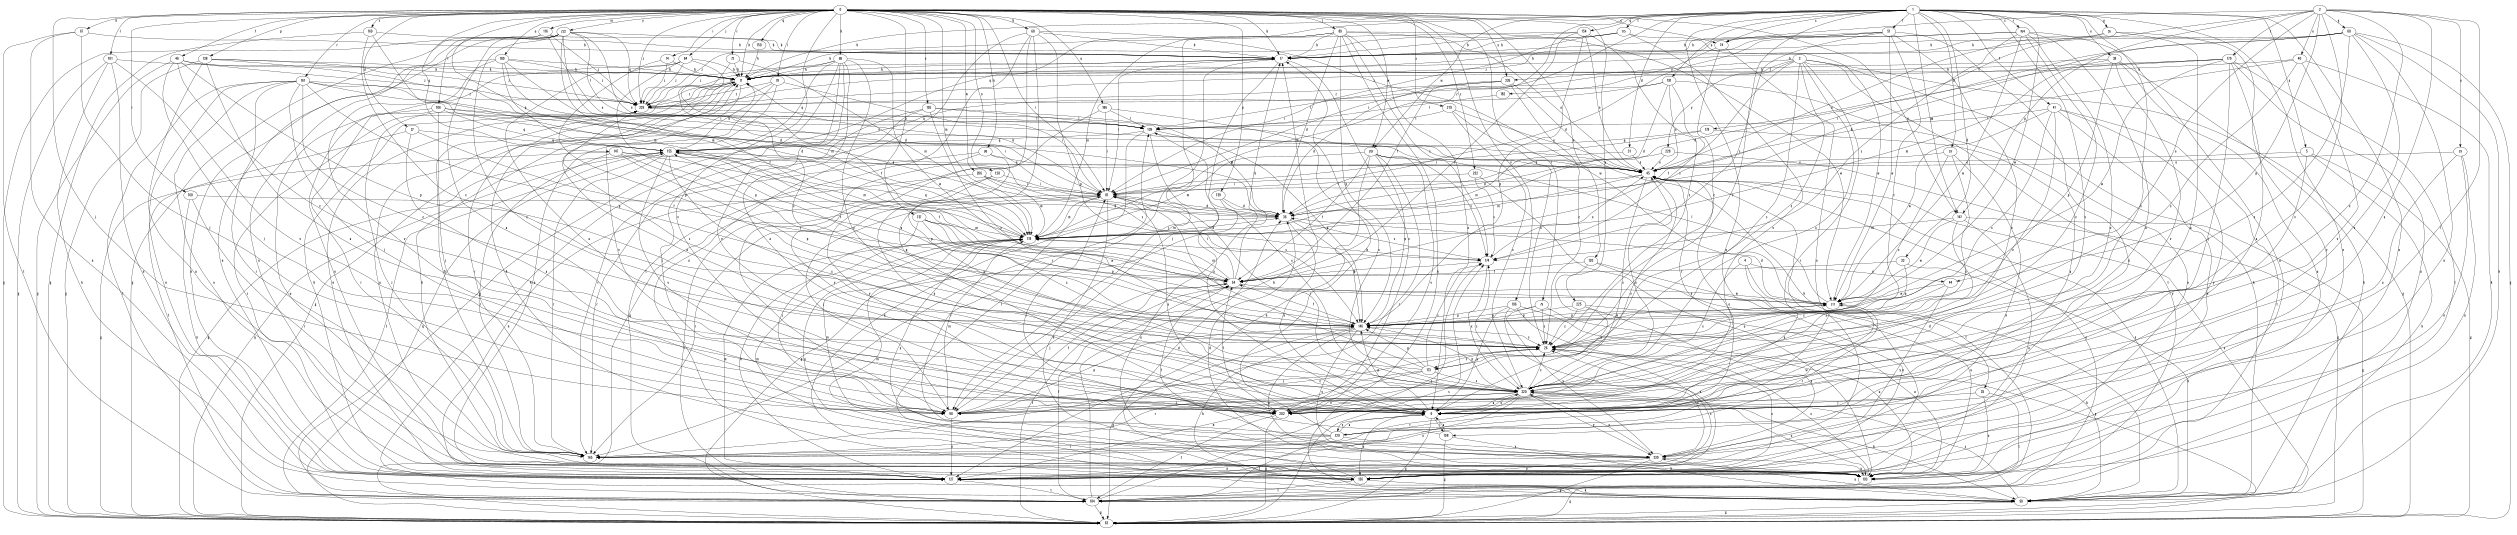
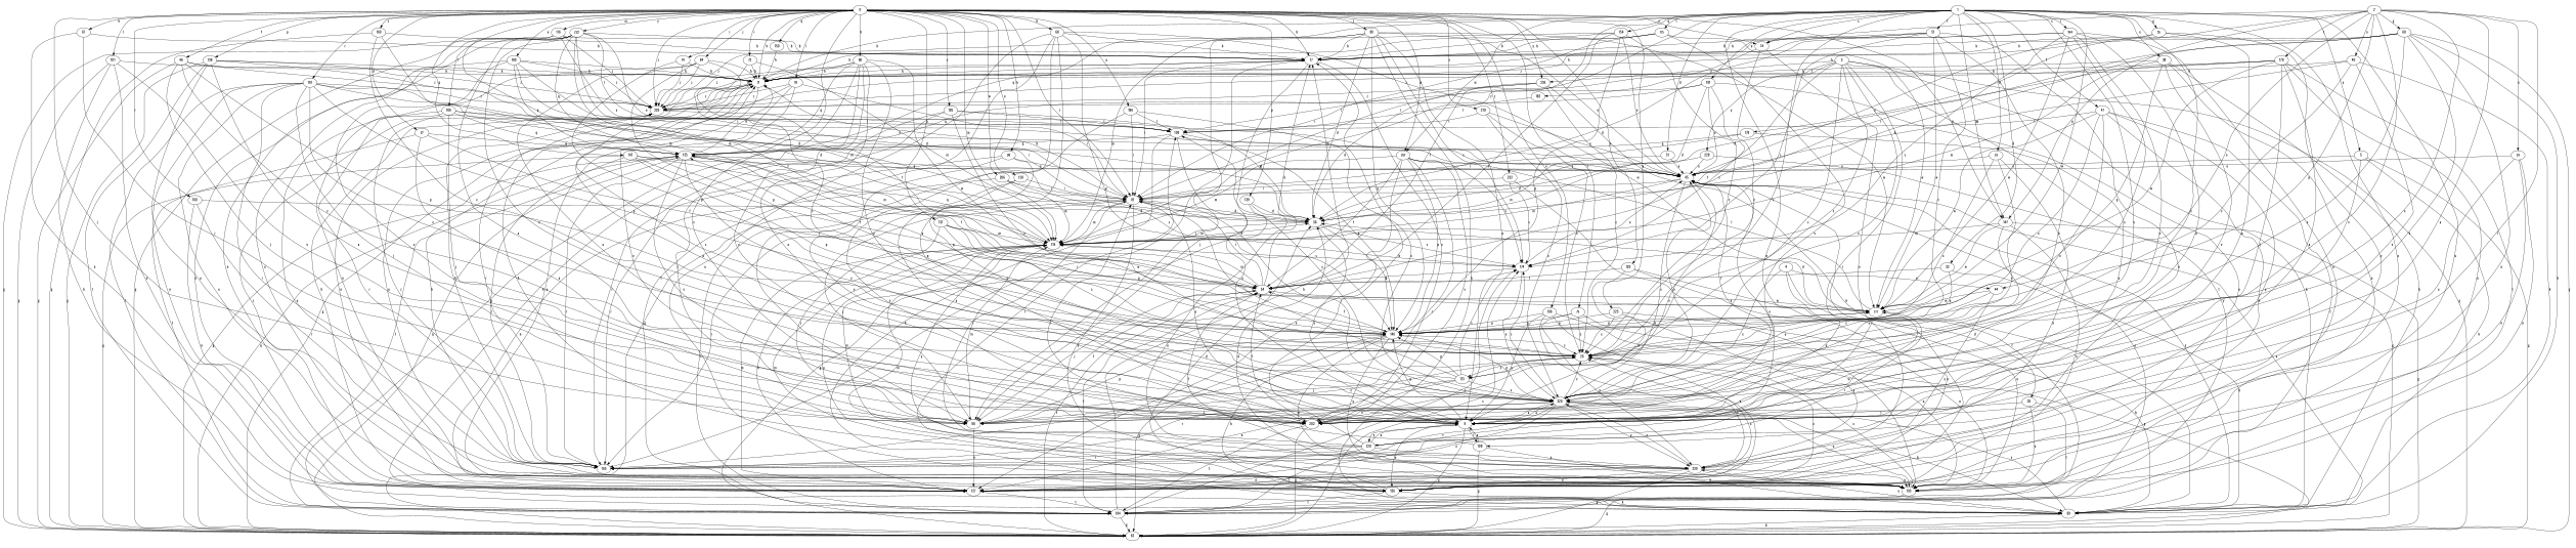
  strict digraph {
    fontname=Oswald
    node [fontname=Oswald]
    edge [fontname=Oswald]
    0
    17
    24
    27
    46
    67
    68
    69
    71
    72
    74
    78
    79
    81
    84
    89
    90
    98
    101
    106
    116
    119
    120
    128
    137
    138
    139
    142
    147
    150
    160
    161
    169
    186
    189
    195
    196
    202
    206
    207
    219
    222
    225
    226
    232
    239
    165
    136
    26
    54
    155
    9
    184
    146
    63
    127
    211
    220
    99
    193
    230
    36
    45
    174
    109
    1
    5
    29
    31
    33
    38
    47
    51
    55
    154
    164
    173
    175
    191
    229
    2
    39
    40
    44
    60
    108
    178
    179
    3
    182
    228
    4
    35
    0 -> 17 [label=b]
    0 -> 24 [label=c]
    0 -> 27 [label=d]
    0 -> 46 [label=f]
    0 -> 67 [label=h]
    0 -> 68 [label=h]
    0 -> 69 [label=h]
    0 -> 71 [label=h]
    0 -> 72 [label=i]
    0 -> 74 [label=i]
    0 -> 78 [label=i]
    0 -> 79 [label=i]
    0 -> 81 [label=i]
    0 -> 84 [label=j]
    0 -> 89 [label=j]
    0 -> 90 [label=j]
    0 -> 98 [label=k]
    0 -> 101 [label=l]
    0 -> 106 [label=l]
    0 -> 116 [label=m]
    0 -> 119 [label=m]
    0 -> 120 [label=n]
    0 -> 128 [label=o]
    0 -> 137 [label=p]
    0 -> 138 [label=p]
    0 -> 139 [label=p]
    0 -> 142 [label=p]
    0 -> 147 [label=q]
    0 -> 150 [label=q]
    0 -> 160 [label=r]
    0 -> 161 [label=r]
    0 -> 169 [label=s]
    0 -> 186 [label=u]
    0 -> 189 [label=u]
    0 -> 195 [label=v]
    0 -> 196 [label=v]
    0 -> 202 [label=v]
    0 -> 206 [label=w]
    0 -> 207 [label=w]
    0 -> 219 [label=x]
    0 -> 222 [label=y]
    0 -> 225 [label=y]
    0 -> 226 [label=y]
    0 -> 232 [label=z]
    0 -> 239 [label=z]
    17 -> 71 [label=h]
    17 -> 81 [label=i]
    17 -> 90 [label=j]
    17 -> 202 [label=v]
    17 -> 165 [label=r]
    24 -> 119 [label=m]
    24 -> 136 [label=o]
    24 -> 26 [label=c]
    27 -> 54 [label=f]
    27 -> 155 [label=q]
    27 -> 9 [label=a]
    27 -> 184 [label=t]
    46 -> 71 [label=h]
    46 -> 90 [label=j]
    46 -> 239 [label=z]
    46 -> 26 [label=c]
    46 -> 146 [label=p]
    46 -> 63 [label=g]
    67 -> 17 [label=b]
    67 -> 90 [label=j]
    67 -> 127 [label=n]
    68 -> 17 [label=b]
    68 -> 90 [label=j]
    68 -> 202 [label=v]
    68 -> 136 [label=o]
    68 -> 184 [label=t]
    68 -> 146 [label=p]
    68 -> 211 [label=w]
    69 -> 71 [label=h]
    69 -> 202 [label=v]
    69 -> 239 [label=z]
    69 -> 155 [label=q]
    69 -> 9 [label=a]
    69 -> 63 [label=g]
    69 -> 211 [label=w]
    69 -> 220 [label=x]
    69 -> 99 [label=k]
    71 -> 239 [label=z]
    71 -> 165 [label=r]
    71 -> 9 [label=a]
    71 -> 127 [label=n]
    71 -> 193 [label=u]
    72 -> 71 [label=h]
    72 -> 119 [label=m]
    72 -> 26 [label=c]
    74 -> 71 [label=h]
    74 -> 239 [label=z]
    74 -> 146 [label=p]
    78 -> 81 [label=i]
    78 -> 202 [label=v]
    78 -> 239 [label=z]
    78 -> 136 [label=o]
    78 -> 63 [label=g]
    79 -> 26 [label=c]
    79 -> 146 [label=p]
    79 -> 99 [label=k]
    79 -> 230 [label=y]
    81 -> 71 [label=h]
    81 -> 90 [label=j]
    81 -> 119 [label=m]
    81 -> 165 [label=r]
    81 -> 9 [label=a]
    81 -> 193 [label=u]
    81 -> 36 [label=d]
    84 -> 71 [label=h]
    84 -> 239 [label=z]
    84 -> 136 [label=o]
    84 -> 54 [label=f]
    84 -> 9 [label=a]
    84 -> 146 [label=p]
    89 -> 17 [label=b]
    89 -> 90 [label=j]
    89 -> 119 [label=m]
    89 -> 9 [label=a]
    89 -> 146 [label=p]
    89 -> 211 [label=w]
    89 -> 99 [label=k]
    89 -> 36 [label=d]
    89 -> 45 [label=e]
    89 -> 174 [label=s]
    90 -> 119 [label=m]
    90 -> 26 [label=c]
    90 -> 54 [label=f]
    90 -> 146 [label=p]
    90 -> 127 [label=n]
    98 -> 202 [label=v]
    98 -> 165 [label=r]
    98 -> 220 [label=x]
    98 -> 45 [label=e]
    101 -> 71 [label=h]
    101 -> 202 [label=v]
    101 -> 63 [label=g]
    101 -> 127 [label=n]
    101 -> 99 [label=k]
    106 -> 81 [label=i]
    106 -> 90 [label=j]
    106 -> 165 [label=r]
    106 -> 155 [label=q]
    106 -> 193 [label=u]
    106 -> 109 [label=l]
    116 -> 17 [label=b]
    116 -> 119 [label=m]
    116 -> 239 [label=z]
    116 -> 63 [label=g]
    116 -> 45 [label=e]
    119 -> 155 [label=q]
    119 -> 127 [label=n]
    119 -> 193 [label=u]
    119 -> 230 [label=y]
    119 -> 36 [label=d]
    119 -> 174 [label=s]
    120 -> 136 [label=o]
    120 -> 54 [label=f]
    120 -> 9 [label=a]
    120 -> 193 [label=u]
    128 -> 81 [label=i]
    128 -> 202 [label=v]
    128 -> 9 [label=a]
    137 -> 90 [label=j]
    137 -> 119 [label=m]
    137 -> 26 [label=c]
    137 -> 146 [label=p]
    137 -> 211 [label=w]
    138 -> 71 [label=h]
    138 -> 239 [label=z]
    138 -> 9 [label=a]
-   67 -> 184 [label=t]
+   138 -> 184 [label=t]
    138 -> 63 [label=g]
    138 -> 193 [label=u]
    138 -> 36 [label=d]
    139 -> 63 [label=g]
    139 -> 193 [label=u]
    139 -> 36 [label=d]
    142 -> 90 [label=j]
    142 -> 119 [label=m]
    142 -> 136 [label=o]
    142 -> 63 [label=g]
    142 -> 211 [label=w]
    147 -> 119 [label=m]
    147 -> 165 [label=r]
    147 -> 54 [label=f]
    147 -> 146 [label=p]
    147 -> 63 [label=g]
    147 -> 45 [label=e]
    150 -> 71 [label=h]
    160 -> 165 [label=r]
    160 -> 127 [label=n]
    160 -> 36 [label=d]
    161 -> 90 [label=j]
    161 -> 239 [label=z]
    161 -> 165 [label=r]
    161 -> 136 [label=o]
    161 -> 26 [label=c]
    161 -> 184 [label=t]
    161 -> 146 [label=p]
    161 -> 127 [label=n]
    161 -> 36 [label=d]
    161 -> 45 [label=e]
    169 -> 17 [label=b]
    169 -> 119 [label=m]
    169 -> 26 [label=c]
    169 -> 63 [label=g]
    186 -> 81 [label=i]
    186 -> 63 [label=g]
    186 -> 220 [label=x]
    186 -> 109 [label=l]
    189 -> 71 [label=h]
    189 -> 119 [label=m]
    189 -> 202 [label=v]
    189 -> 239 [label=z]
    189 -> 155 [label=q]
    189 -> 127 [label=n]
    189 -> 36 [label=d]
    195 -> 90 [label=j]
    195 -> 165 [label=r]
    195 -> 26 [label=c]
    195 -> 36 [label=d]
    195 -> 109 [label=l]
    196 -> 136 [label=o]
    196 -> 9 [label=a]
    196 -> 146 [label=p]
    196 -> 63 [label=g]
    196 -> 193 [label=u]
    202 -> 54 [label=f]
    202 -> 184 [label=t]
    202 -> 63 [label=g]
    206 -> 81 [label=i]
    206 -> 119 [label=m]
    206 -> 127 [label=n]
    206 -> 174 [label=s]
    207 -> 119 [label=m]
    207 -> 202 [label=v]
    207 -> 165 [label=r]
    207 -> 54 [label=f]
    207 -> 146 [label=p]
    207 -> 127 [label=n]
    207 -> 45 [label=e]
    207 -> 174 [label=s]
    219 -> 26 [label=c]
    219 -> 220 [label=x]
    219 -> 45 [label=e]
    219 -> 109 [label=l]
    222 -> 17 [label=b]
    222 -> 81 [label=i]
    222 -> 136 [label=o]
    222 -> 54 [label=f]
-   222 -> 239 [label=q]
+   222 -> 155 [label=q]
    222 -> 9 [label=a]
    222 -> 63 [label=g]
    222 -> 127 [label=n]
    222 -> 220 [label=x]
    222 -> 45 [label=e]
    222 -> 109 [label=l]
    225 -> 26 [label=c]
    225 -> 146 [label=p]
    225 -> 193 [label=u]
    225 -> 230 [label=y]
    226 -> 239 [label=z]
    226 -> 26 [label=c]
    226 -> 99 [label=k]
    226 -> 36 [label=d]
    226 -> 109 [label=l]
    232 -> 81 [label=i]
    232 -> 193 [label=u]
    232 -> 174 [label=s]
    239 -> 17 [label=b]
    239 -> 109 [label=l]
    165 -> 71 [label=h]
    165 -> 239 [label=z]
    136 -> 119 [label=m]
    136 -> 26 [label=c]
    136 -> 184 [label=t]
    136 -> 99 [label=k]
    136 -> 36 [label=d]
    136 -> 109 [label=l]
    26 -> 90 [label=j]
    26 -> 155 [label=q]
    26 -> 173 [label=s]
    54 -> 17 [label=b]
    54 -> 81 [label=i]
    54 -> 90 [label=j]
    54 -> 119 [label=m]
    54 -> 211 [label=w]
    155 -> 71 [label=h]
    155 -> 202 [label=v]
    155 -> 165 [label=r]
    155 -> 54 [label=f]
    155 -> 184 [label=t]
    155 -> 146 [label=p]
    155 -> 63 [label=g]
    155 -> 220 [label=x]
    155 -> 45 [label=e]
    9 -> 136 [label=o]
    9 -> 146 [label=p]
    9 -> 63 [label=g]
    9 -> 220 [label=x]
    9 -> 45 [label=e]
    9 -> 229 [label=y]
    9 -> 108 [label=l]
    184 -> 17 [label=b]
    184 -> 81 [label=i]
    184 -> 54 [label=f]
    184 -> 155 [label=q]
    184 -> 63 [label=g]
    184 -> 45 [label=e]
    184 -> 174 [label=s]
    146 -> 26 [label=c]
    146 -> 54 [label=f]
    146 -> 63 [label=g]
    146 -> 211 [label=w]
    146 -> 99 [label=k]
    146 -> 193 [label=u]
    146 -> 230 [label=y]
    63 -> 54 [label=f]
    63 -> 155 [label=q]
    63 -> 45 [label=e]
    63 -> 174 [label=s]
    127 -> 71 [label=h]
    127 -> 119 [label=m]
    127 -> 239 [label=z]
    127 -> 26 [label=c]
    127 -> 184 [label=t]
    211 -> 165 [label=r]
    211 -> 146 [label=p]
    211 -> 36 [label=d]
    211 -> 109 [label=l]
    220 -> 81 [label=i]
    220 -> 90 [label=j]
    220 -> 202 [label=v]
    220 -> 165 [label=r]
    220 -> 26 [label=c]
    220 -> 9 [label=a]
    220 -> 146 [label=p]
    220 -> 127 [label=a]
    220 -> 99 [label=k]
    220 -> 193 [label=u]
    220 -> 230 [label=y]
    220 -> 45 [label=e]
    220 -> 174 [label=s]
    99 -> 63 [label=g]
    99 -> 220 [label=x]
    99 -> 230 [label=y]
    99 -> 45 [label=e]
    193 -> 71 [label=h]
    193 -> 119 [label=m]
    193 -> 26 [label=c]
    193 -> 63 [label=g]
    193 -> 36 [label=d]
    230 -> 71 [label=h]
    230 -> 136 [label=o]
    230 -> 26 [label=c]
    230 -> 54 [label=f]
    230 -> 63 [label=g]
    230 -> 127 [label=n]
    230 -> 220 [label=x]
    230 -> 193 [label=u]
    36 -> 119 [label=m]
    36 -> 9 [label=a]
    36 -> 146 [label=p]
    36 -> 174 [label=s]
    45 -> 81 [label=i]
    45 -> 119 [label=m]
    45 -> 202 [label=v]
    45 -> 184 [label=t]
    45 -> 220 [label=x]
    174 -> 54 [label=f]
    174 -> 220 [label=x]
    174 -> 45 [label=e]
    109 -> 155 [label=q]
    109 -> 9 [label=a]
    109 -> 146 [label=p]
    109 -> 220 [label=x]
    109 -> 99 [label=k]
    1 -> 24 [label=c]
    1 -> 71 [label=h]
    1 -> 81 [label=i]
    1 -> 142 [label=p]
    1 -> 202 [label=v]
    1 -> 207 [label=w]
    1 -> 136 [label=o]
    1 -> 54 [label=f]
    1 -> 155 [label=q]
    1 -> 127 [label=n]
    1 -> 211 [label=w]
    1 -> 220 [label=x]
    1 -> 193 [label=u]
    1 -> 5 [label=a]
    1 -> 29 [label=d]
    1 -> 31 [label=d]
    1 -> 33 [label=d]
    1 -> 38 [label=e]
    1 -> 47 [label=f]
    1 -> 51 [label=f]
    1 -> 55 [label=g]
    1 -> 154 [label=q]
    1 -> 164 [label=r]
    1 -> 173 [label=s]
    1 -> 175 [label=t]
    1 -> 191 [label=u]
    5 -> 63 [label=g]
    5 -> 99 [label=k]
    5 -> 45 [label=e]
    5 -> 229 [label=y]
    29 -> 26 [label=c]
    29 -> 127 [label=n]
    29 -> 220 [label=x]
    29 -> 45 [label=e]
    31 -> 119 [label=m]
    31 -> 45 [label=e]
    33 -> 54 [label=f]
    33 -> 146 [label=p]
    33 -> 99 [label=k]
    38 -> 71 [label=h]
    38 -> 202 [label=v]
    38 -> 146 [label=p]
    38 -> 99 [label=k]
    38 -> 193 [label=u]
    38 -> 36 [label=d]
    47 -> 26 [label=c]
    47 -> 184 [label=t]
    47 -> 127 [label=n]
    47 -> 211 [label=w]
    47 -> 220 [label=x]
    47 -> 230 [label=y]
    47 -> 109 [label=l]
    51 -> 17 [label=b]
    51 -> 202 [label=v]
    51 -> 239 [label=z]
    51 -> 26 [label=c]
    51 -> 127 [label=n]
    51 -> 211 [label=w]
    51 -> 36 [label=d]
    51 -> 174 [label=s]
    55 -> 17 [label=b]
    55 -> 9 [label=a]
    55 -> 230 [label=y]
    55 -> 45 [label=e]
    154 -> 17 [label=b]
    154 -> 239 [label=z]
    154 -> 26 [label=c]
    154 -> 54 [label=f]
    154 -> 146 [label=p]
    154 -> 45 [label=e]
    164 -> 17 [label=b]
    164 -> 71 [label=h]
    164 -> 202 [label=v]
    164 -> 9 [label=a]
    164 -> 211 [label=w]
    164 -> 220 [label=x]
    164 -> 193 [label=u]
    164 -> 174 [label=s]
    173 -> 81 [label=i]
    173 -> 239 [label=z]
    173 -> 165 [label=r]
    173 -> 146 [label=p]
    173 -> 127 [label=n]
    173 -> 220 [label=x]
    173 -> 174 [label=s]
    175 -> 17 [label=b]
    175 -> 71 [label=h]
    175 -> 81 [label=i]
    175 -> 202 [label=v]
    175 -> 211 [label=w]
    191 -> 239 [label=z]
    191 -> 136 [label=o]
    191 -> 155 [label=q]
    191 -> 36 [label=d]
    191 -> 45 [label=e]
    191 -> 174 [label=s]
    229 -> 17 [label=b]
    229 -> 81 [label=i]
    229 -> 119 [label=m]
    229 -> 165 [label=r]
    229 -> 9 [label=a]
    229 -> 184 [label=t]
    229 -> 211 [label=w]
    229 -> 230 [label=y]
    229 -> 45 [label=e]
    2 -> 24 [label=c]
    2 -> 142 [label=p]
    2 -> 202 [label=v]
    2 -> 9 [label=a]
    2 -> 146 [label=p]
    2 -> 220 [label=x]
    2 -> 39 [label=e]
    2 -> 40 [label=e]
    2 -> 44 [label=e]
    2 -> 60 [label=g]
    2 -> 108 [label=l]
    2 -> 178 [label=t]
    2 -> 179 [label=t]
    39 -> 9 [label=a]
    39 -> 127 [label=n]
    39 -> 193 [label=u]
    39 -> 45 [label=e]
    40 -> 71 [label=h]
    40 -> 202 [label=v]
    40 -> 26 [label=c]
    40 -> 99 [label=k]
    40 -> 45 [label=e]
    44 -> 26 [label=c]
    44 -> 211 [label=w]
    44 -> 230 [label=y]
    60 -> 17 [label=b]
    60 -> 71 [label=h]
    60 -> 81 [label=i]
    60 -> 202 [label=v]
    60 -> 63 [label=g]
    60 -> 127 [label=n]
    60 -> 220 [label=x]
    60 -> 99 [label=k]
    60 -> 36 [label=d]
    108 -> 81 [label=i]
    108 -> 9 [label=a]
    108 -> 63 [label=g]
    108 -> 99 [label=k]
    178 -> 81 [label=i]
    178 -> 155 [label=q]
    178 -> 9 [label=a]
    179 -> 71 [label=h]
    179 -> 90 [label=j]
    179 -> 119 [label=m]
    179 -> 239 [label=z]
    179 -> 9 [label=a]
    179 -> 184 [label=t]
    179 -> 211 [label=w]
    179 -> 193 [label=u]
    3 -> 226 [label=y]
    3 -> 165 [label=r]
    3 -> 26 [label=c]
    3 -> 54 [label=f]
    3 -> 184 [label=t]
    3 -> 63 [label=g]
    3 -> 220 [label=x]
    3 -> 99 [label=k]
    3 -> 173 [label=s]
    3 -> 182 [label=t]
    3 -> 228 [label=y]
    182 -> 109 [label=l]
    228 -> 63 [label=g]
    228 -> 36 [label=d]
    228 -> 45 [label=e]
    4 -> 9 [label=a]
    4 -> 220 [label=x]
    4 -> 44 [label=e]
    4 -> 35 [label=d]
    35 -> 90 [label=j]
    35 -> 184 [label=t]
    35 -> 193 [label=u]
  }
